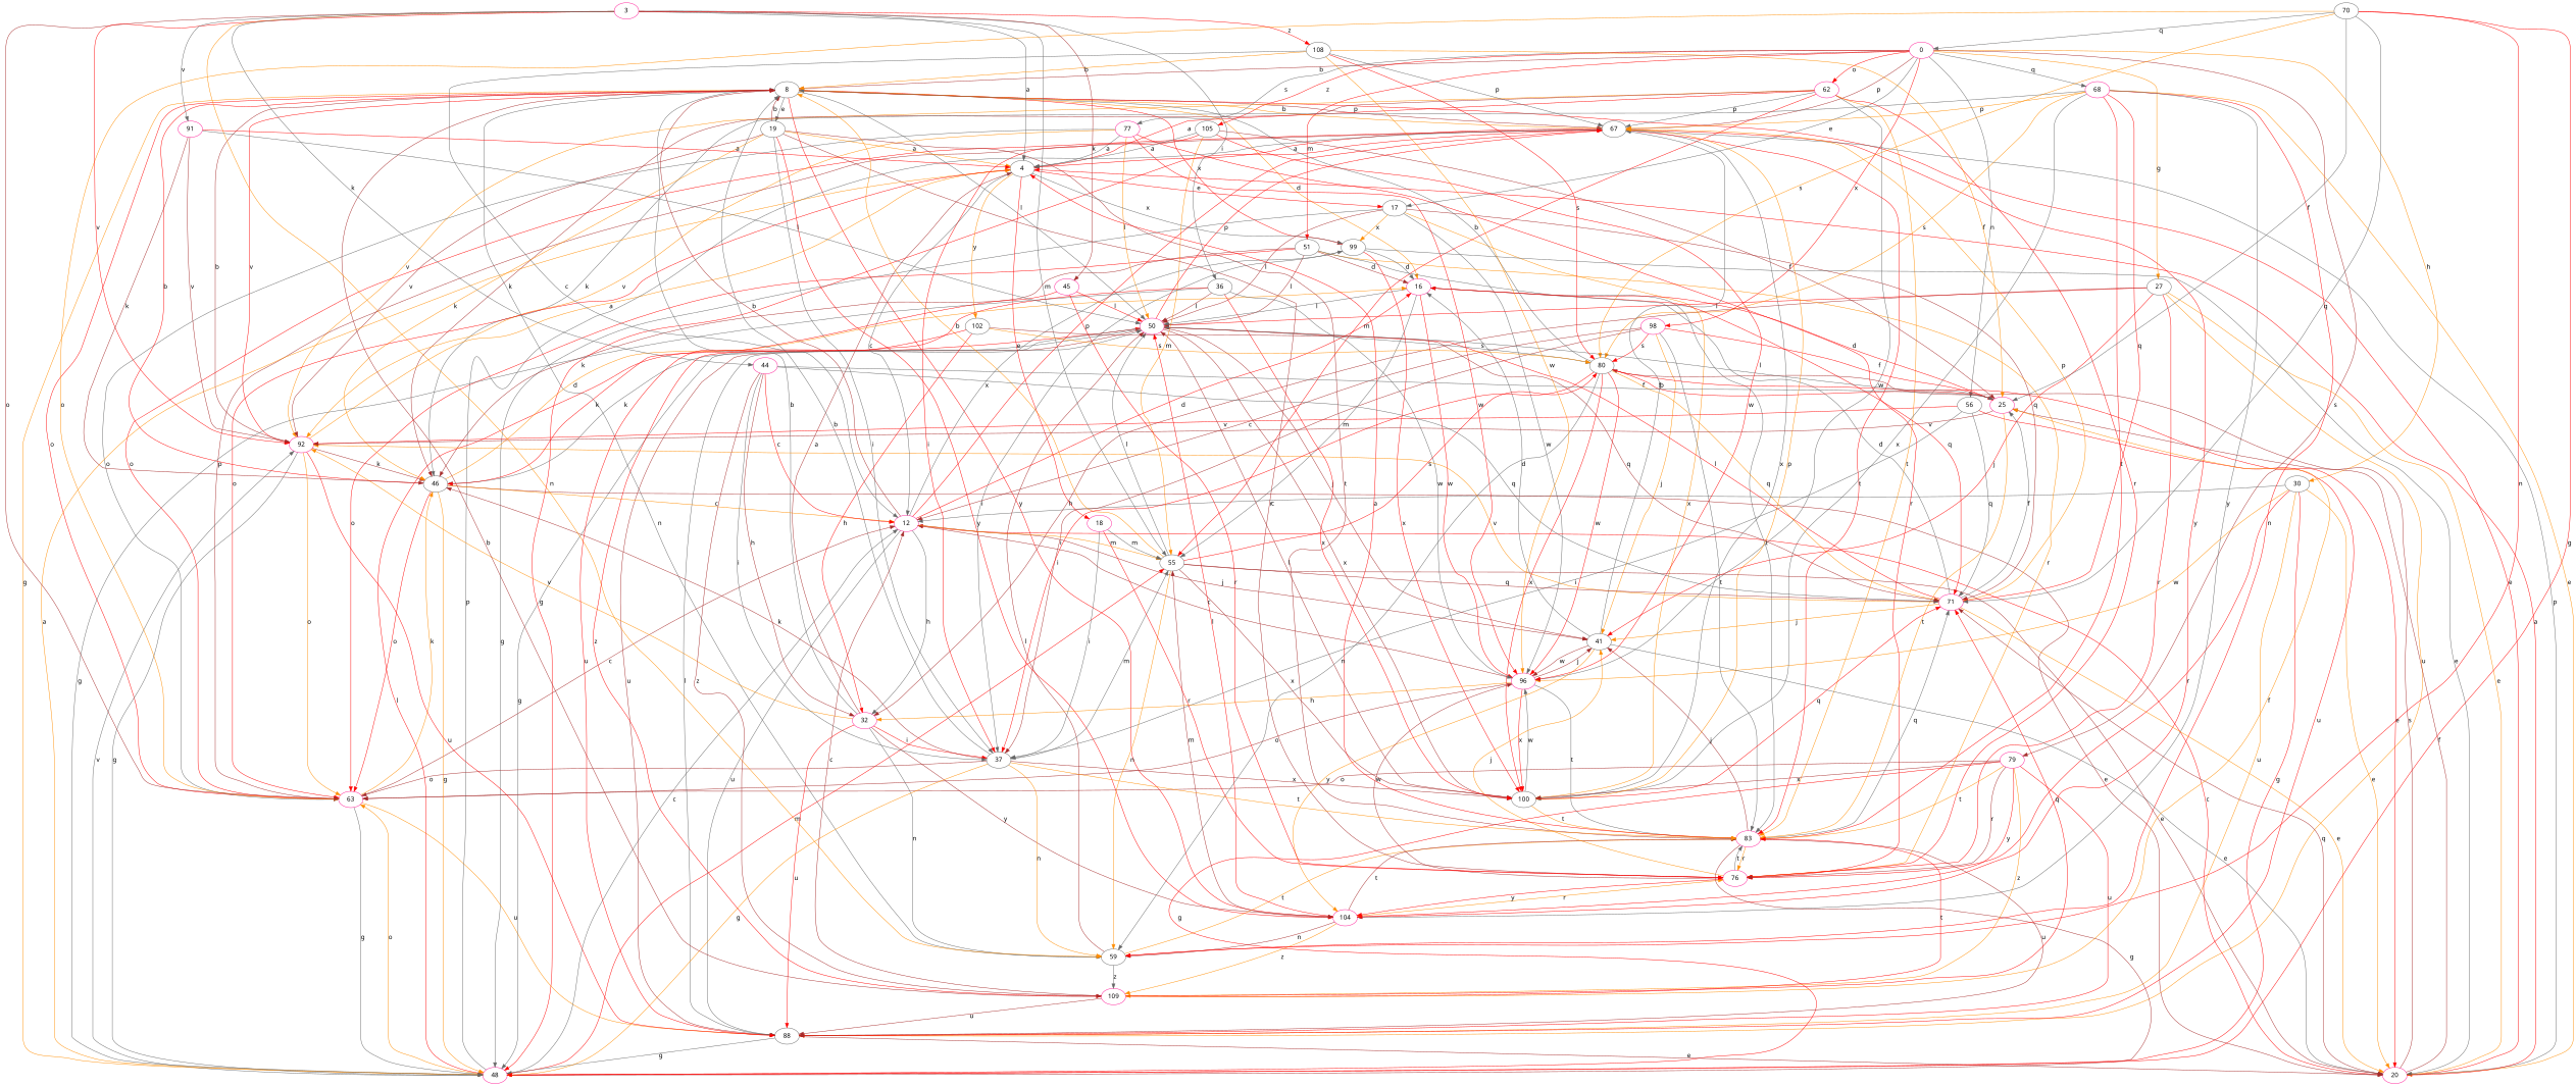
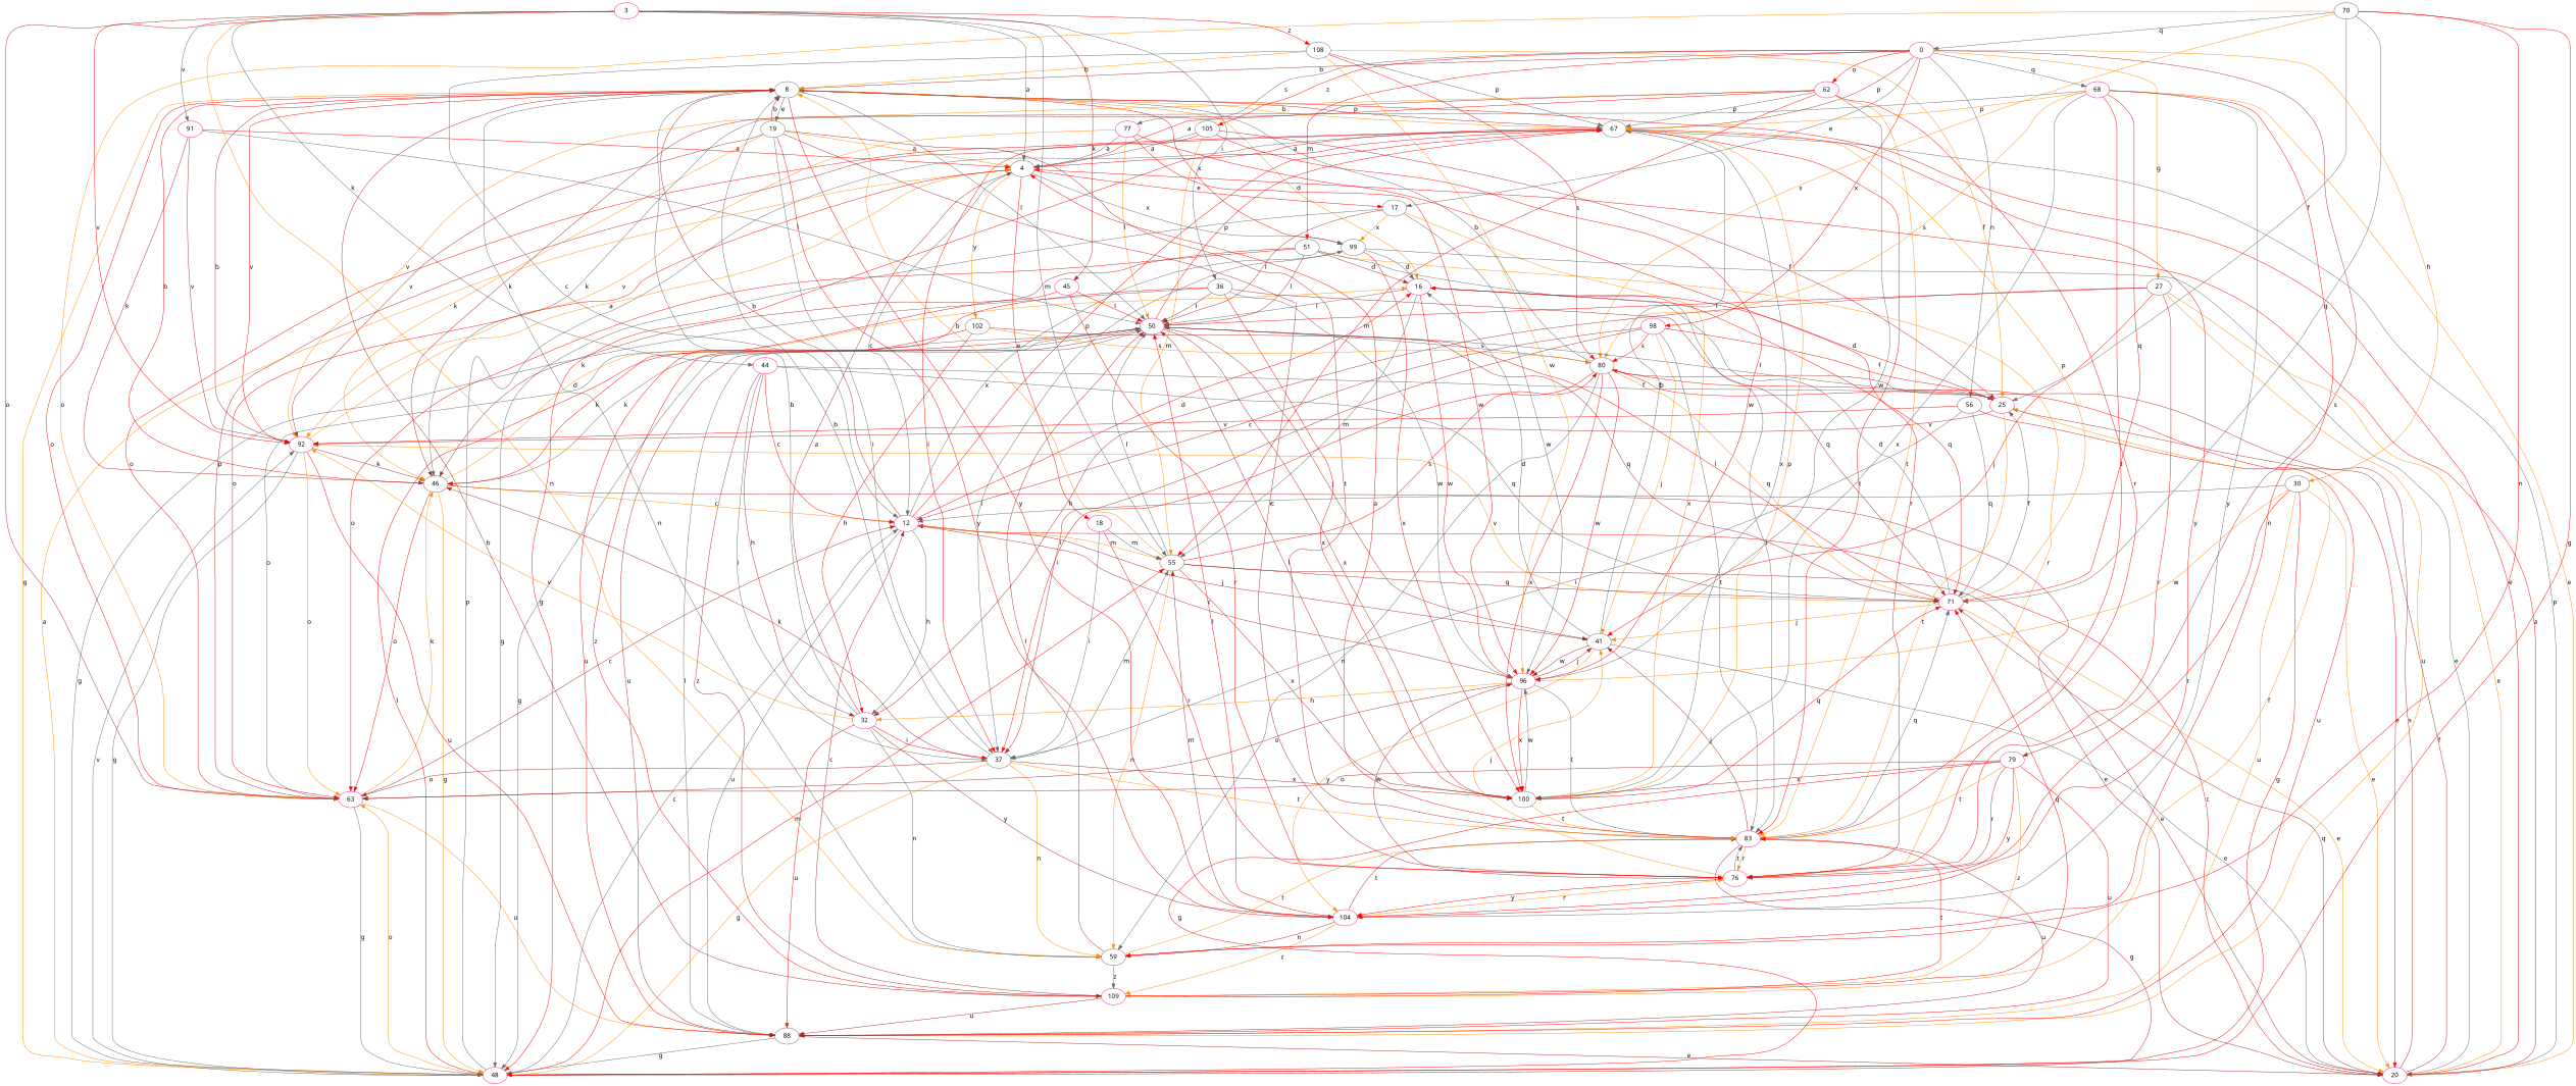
  strict digraph {
    fontname="Noto Sans"
    node [color=deeppink fontname="Noto Sans"]
    edge [color=red fontname="Noto Sans"]
    8 [color=gray40]
    0
    17 [color=gray40]
    27 [color=gray40]
    30 [color=gray40]
    51 [color=gray40]
    56 [color=gray40]
    62
    67 [color=gray40]
    68
    77
    79
    98
    105 [color=gray40]
    59 [color=gray40]
    63
    92
    99 [color=gray40]
    16
    19 [color=gray40]
    20
    n22 [label=48]
    50
    104
    96
    100 [color=gray40]
    32
    41 [color=gray40]
    88 [color=gray40]
    76
    12
    46 [color=gray40]
    83
    71
    37 [color=gray40]
    4 [color=gray40]
    55 [color=gray40]
    80 [color=gray40]
    70 [color=gray40]
    25
    109
    3
    36 [color=gray40]
    44
    45
    91
    108 [color=gray40]
    18
    102 [color=gray40]
    8 -> 67 [color=brown label=p]
    8 -> 59 [color=gray40 label=n]
    8 -> 63 [label=o]
    8 -> 92 [label=v]
    8 -> 99 [label=x]
    8 -> 16 [color=darkorange label=d]
    8 -> 19 [color=gray40 label=e]
    8 -> 20 [label=e]
    8 -> n22 [color=darkorange label=g]
    8 -> 50 [color=gray40 label=l]
    8 -> 104 [label=y]
    0 -> 8 [color=brown label=b]
    0 -> 17 [color=gray40 label=e]
    0 -> 27 [color=darkorange label=g]
    0 -> 30 [color=darkorange label=h]
    0 -> 51 [label=m]
    0 -> 56 [color=gray40 label=n]
    0 -> 62 [label=o]
    0 -> 67 [color=brown label=p]
    0 -> 68 [color=gray40 label=q]
    0 -> 77 [color=gray40 label=s]
    0 -> 79 [color=brown label=s]
    0 -> 98 [label=x]
    0 -> 105 [label=z]
    17 -> 99 [color=darkorange label=x]
    17 -> n22 [color=gray40 label=g]
    17 -> 50 [color=brown label=l]
    17 -> 96 [color=gray40 label=w]
    17 -> 100 [color=darkorange label=x]
    27 -> 20 [color=darkorange label=e]
    27 -> 50 [label=l]
    27 -> 32 [color=brown label=h]
    27 -> 41 [label=j]
    27 -> 88 [color=darkorange label=u]
    27 -> 76 [label=r]
    30 -> 20 [color=darkorange label=e]
    30 -> n22 [label=g]
    30 -> 96 [color=darkorange label=w]
    30 -> 88 [color=darkorange label=u]
    30 -> 76 [label=r]
    30 -> 12 [color=gray40 label=c]
    51 -> 63 [label=o]
    51 -> 16 [color=brown label=d]
    51 -> 50 [color=brown label=l]
    51 -> 76 [color=darkorange label=r]
    51 -> 46 [color=brown label=k]
    51 -> 83 [color=gray40 label=t]
    56 -> 92 [label=v]
    56 -> 88 [label=u]
    56 -> 71 [color=gray40 label=q]
    56 -> 37 [color=gray40 label=i]
    62 -> 67 [color=gray40 label=p]
    62 -> 92 [color=darkorange label=v]
    62 -> 96 [color=gray40 label=w]
    62 -> 76 [label=r]
    62 -> 46 [color=brown label=k]
    62 -> 83 [color=darkorange label=t]
    62 -> 4 [label=a]
    62 -> 55 [label=m]
    67 -> 8 [color=darkorange label=b]
    67 -> 63 [label=o]
    67 -> n22 [label=g]
    67 -> 104 [label=y]
    67 -> 100 [color=gray40 label=x]
    67 -> 83 [label=t]
    67 -> 4 [label=a]
    68 -> 67 [color=darkorange label=p]
    68 -> 59 [label=n]
    68 -> 20 [color=darkorange label=e]
    68 -> 104 [color=gray40 label=y]
    68 -> 100 [color=gray40 label=x]
    68 -> 46 [color=gray40 label=k]
    68 -> 83 [label=t]
    68 -> 71 [label=q]
    68 -> 80 [color=darkorange label=s]
-   77 -> 63 [color=gray40 label=o]
+   50 -> 63 [color=gray40 label=o]
    77 -> 92 [color=darkorange label=v]
    77 -> 50 [color=darkorange label=l]
    77 -> 96 [label=w]
    77 -> 76 [label=r]
    77 -> 4 [color=gray40 label=a]
    79 -> 63 [color=brown label=o]
    79 -> n22 [label=g]
    79 -> 104 [label=y]
    79 -> 100 [color=brown label=x]
    79 -> 88 [label=u]
    79 -> 76 [color=brown label=r]
    79 -> 83 [color=darkorange label=t]
    79 -> 109 [color=darkorange label=z]
    98 -> 41 [color=darkorange label=j]
    98 -> 12 [color=brown label=c]
    98 -> 83 [color=gray40 label=t]
    98 -> 37 [color=brown label=i]
    98 -> 80 [label=s]
    98 -> 25 [label=f]
    105 -> 96 [label=w]
    105 -> 37 [label=i]
    105 -> 4 [color=gray40 label=a]
    105 -> 55 [color=darkorange label=m]
    105 -> 25 [color=brown label=f]
    59 -> 50 [color=brown label=l]
    59 -> 83 [color=darkorange label=t]
    59 -> 109 [color=gray40 label=z]
    63 -> 67 [color=brown label=p]
    63 -> n22 [color=gray40 label=g]
    63 -> 88 [color=darkorange label=u]
    63 -> 12 [color=brown label=c]
    63 -> 46 [color=darkorange label=k]
    92 -> 8 [color=brown label=b]
    92 -> 63 [color=darkorange label=o]
    92 -> n22 [color=gray40 label=g]
    92 -> 88 [label=u]
    92 -> 46 [color=brown label=k]
    92 -> 4 [color=darkorange label=a]
    99 -> 16 [color=gray40 label=d]
    99 -> 20 [color=gray40 label=e]
    99 -> 100 [label=x]
    99 -> 37 [color=gray40 label=i]
    16 -> 50 [color=gray40 label=l]
    16 -> 96 [label=w]
    16 -> 71 [label=q]
    16 -> 55 [color=gray40 label=m]
    19 -> 8 [color=brown label=b]
    19 -> 92 [color=brown label=v]
    19 -> 104 [label=y]
    19 -> 76 [color=brown label=r]
    19 -> 46 [color=darkorange label=k]
    19 -> 83 [color=brown label=t]
    19 -> 37 [color=gray40 label=i]
    19 -> 4 [color=darkorange label=a]
    20 -> 67 [color=gray40 label=p]
    20 -> 12 [label=c]
    20 -> 71 [color=brown label=q]
    20 -> 4 [label=a]
    20 -> 80 [color=brown label=s]
    20 -> 25 [color=brown label=f]
    n22 -> 67 [color=gray40 label=p]
    n22 -> 63 [color=darkorange label=o]
    n22 -> 92 [color=gray40 label=v]
    n22 -> 50 [label=l]
    n22 -> 12 [color=gray40 label=c]
    n22 -> 4 [color=darkorange label=a]
    n22 -> 55 [label=m]
    50 -> 67 [label=p]
    50 -> n22 [color=gray40 label=g]
    50 -> 100 [color=brown label=x]
    50 -> 41 [color=brown label=j]
    50 -> 88 [color=brown label=u]
    50 -> 46 [color=gray40 label=k]
    50 -> 80 [color=gray40 label=s]
    104 -> 59 [color=brown label=n]
    104 -> 50 [label=l]
    104 -> 76 [color=darkorange label=r]
    104 -> 83 [color=brown label=t]
    104 -> 55 [color=brown label=m]
    104 -> 109 [color=darkorange label=z]
    96 -> 63 [color=brown label=o]
    96 -> 100 [label=x]
    96 -> 32 [color=darkorange label=h]
    96 -> 41 [color=brown label=j]
    96 -> 12 [color=brown label=c]
    96 -> 83 [color=gray40 label=t]
    100 -> 67 [color=darkorange label=p]
    100 -> 50 [color=brown label=l]
    100 -> 96 [color=gray40 label=w]
    100 -> 83 [color=darkorange label=t]
    100 -> 71 [label=q]
    32 -> 8 [color=gray40 label=b]
    32 -> 59 [color=gray40 label=n]
    32 -> 92 [color=darkorange label=v]
    32 -> 104 [color=brown label=y]
    32 -> 88 [label=u]
    32 -> 37 [label=i]
    32 -> 4 [color=brown label=a]
    41 -> 67 [color=gray40 label=p]
    41 -> 16 [color=gray40 label=d]
    41 -> 20 [color=gray40 label=e]
    41 -> 104 [color=darkorange label=y]
    41 -> 96 [color=brown label=w]
    88 -> 20 [color=brown label=e]
    88 -> n22 [color=gray40 label=g]
    88 -> 50 [color=gray40 label=l]
    76 -> 104 [label=y]
    76 -> 96 [color=brown label=w]
    76 -> 41 [color=darkorange label=j]
    76 -> 83 [color=gray40 label=t]
    12 -> 8 [color=brown label=b]
    12 -> 67 [label=p]
    12 -> 99 [color=gray40 label=x]
    12 -> 16 [label=d]
    12 -> 32 [color=gray40 label=h]
    12 -> 41 [color=brown label=j]
    12 -> 88 [color=gray40 label=u]
    12 -> 55 [color=darkorange label=m]
    46 -> 8 [label=b]
    46 -> 63 [label=o]
    46 -> 16 [color=darkorange label=d]
    46 -> 20 [color=brown label=e]
    46 -> n22 [color=darkorange label=g]
    46 -> 12 [color=darkorange label=c]
    83 -> n22 [color=brown label=g]
    83 -> 41 [color=brown label=j]
    83 -> 88 [color=brown label=u]
    83 -> 76 [color=darkorange label=r]
    83 -> 71 [color=gray40 label=q]
    83 -> 4 [label=a]
    71 -> 67 [color=darkorange label=p]
    71 -> 92 [color=darkorange label=v]
    71 -> 16 [color=gray40 label=d]
    71 -> 20 [color=darkorange label=e]
    71 -> 50 [label=l]
    71 -> 41 [color=darkorange label=j]
    71 -> 25 [color=gray40 label=f]
    37 -> 8 [color=gray40 label=b]
    37 -> 59 [color=darkorange label=n]
    37 -> 63 [color=brown label=o]
    37 -> n22 [color=darkorange label=g]
    37 -> 100 [color=brown label=x]
    37 -> 46 [color=brown label=k]
    37 -> 83 [color=darkorange label=t]
    37 -> 55 [color=gray40 label=m]
    4 -> 17 [label=e]
    4 -> 63 [label=o]
    4 -> 99 [color=gray40 label=x]
    4 -> 12 [color=gray40 label=c]
    4 -> 18 [label=e]
    4 -> 102 [color=darkorange label=y]
    55 -> 8 [color=darkorange label=b]
    55 -> 59 [color=darkorange label=n]
    55 -> 20 [color=brown label=e]
    55 -> 50 [color=gray40 label=l]
    55 -> 100 [color=brown label=x]
    55 -> 71 [color=brown label=q]
    55 -> 80 [label=s]
    80 -> 8 [color=gray40 label=b]
    80 -> 59 [color=gray40 label=n]
    80 -> 20 [label=e]
    80 -> 96 [label=w]
    80 -> 100 [label=x]
    80 -> 71 [color=darkorange label=q]
    80 -> 37 [label=i]
    80 -> 25 [label=f]
    70 -> 0 [color=gray40 label=q]
    70 -> 59 [label=n]
    70 -> 63 [color=darkorange label=o]
    70 -> n22 [label=g]
    70 -> 71 [color=gray40 label=q]
    70 -> 80 [color=darkorange label=s]
    70 -> 25 [color=gray40 label=f]
    25 -> 92 [color=brown label=v]
    25 -> 16 [label=d]
    25 -> 50 [color=gray40 label=l]
    25 -> 83 [color=darkorange label=t]
    109 -> 8 [color=brown label=b]
    109 -> 88 [color=brown label=u]
    109 -> 12 [color=brown label=c]
    109 -> 83 [label=t]
    109 -> 71 [label=q]
    109 -> 25 [color=darkorange label=f]
    3 -> 59 [color=darkorange label=n]
    3 -> 63 [color=brown label=o]
    3 -> 92 [label=v]
    3 -> 4 [color=gray40 label=a]
    3 -> 55 [color=gray40 label=m]
    3 -> 36 [color=gray40 label=i]
    3 -> 44 [color=gray40 label=k]
    3 -> 45 [color=brown label=k]
    3 -> 91 [color=gray40 label=v]
    3 -> 108 [label=z]
    36 -> n22 [color=gray40 label=g]
    36 -> 50 [color=brown label=l]
    36 -> 96 [color=gray40 label=w]
    36 -> 100 [label=x]
-   17 -> 71 [color=brown label=q]
+   36 -> 71 [color=brown label=q]
    36 -> 109 [label=z]
    44 -> 32 [color=brown label=h]
    44 -> 12 [label=c]
    44 -> 71 [color=gray40 label=q]
    44 -> 37 [color=gray40 label=i]
    44 -> 25 [color=gray40 label=f]
    44 -> 109 [color=brown label=z]
    45 -> 50 [label=l]
    45 -> 88 [label=u]
    45 -> 76 [label=r]
    91 -> 92 [color=brown label=v]
    91 -> 50 [color=gray40 label=l]
    91 -> 46 [color=brown label=k]
    91 -> 4 [label=a]
    108 -> 8 [color=darkorange label=b]
    108 -> 67 [color=gray40 label=p]
    108 -> 96 [color=darkorange label=w]
    108 -> 12 [color=gray40 label=c]
    108 -> 80 [label=s]
    108 -> 25 [color=darkorange label=f]
    18 -> 76 [label=r]
    18 -> 37 [color=gray40 label=i]
    18 -> 55 [color=gray40 label=m]
    102 -> 32 [label=h]
    102 -> 46 [label=k]
    102 -> 71 [color=brown label=q]
    102 -> 80 [color=darkorange label=s]
  }
